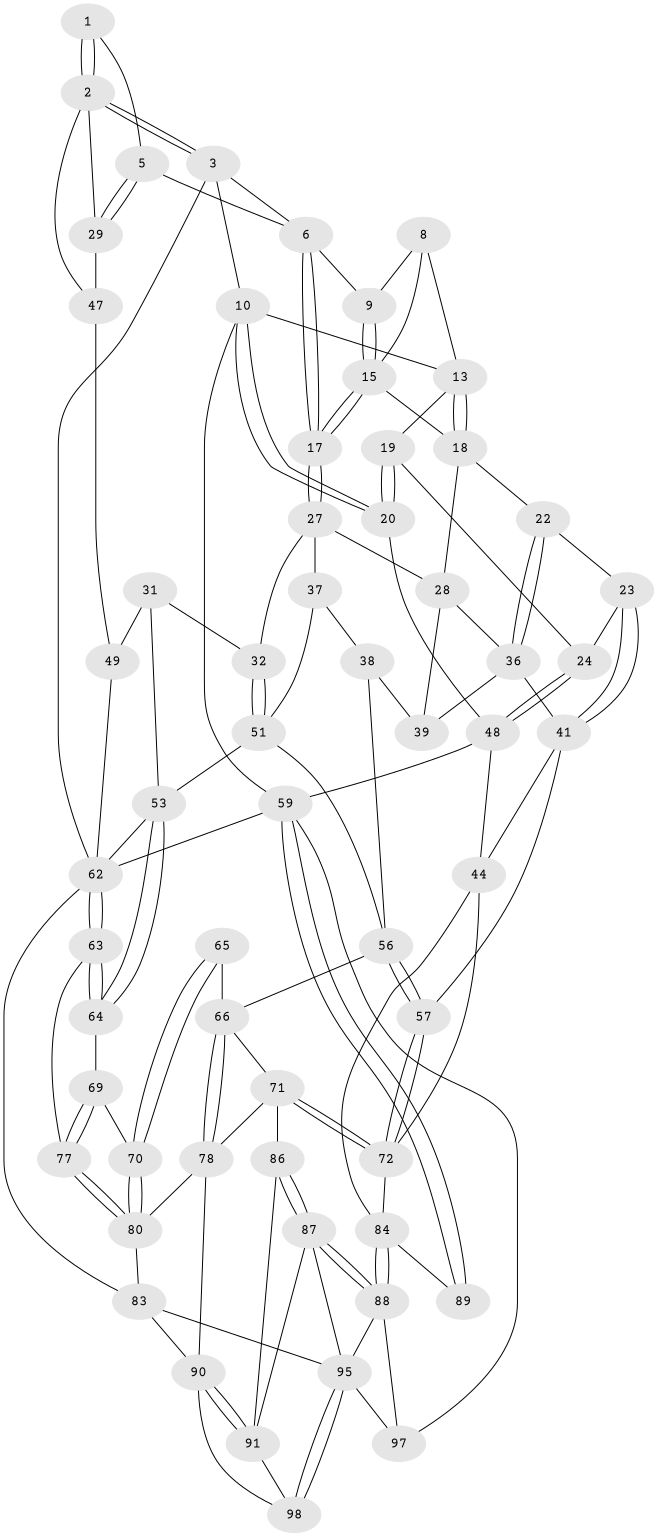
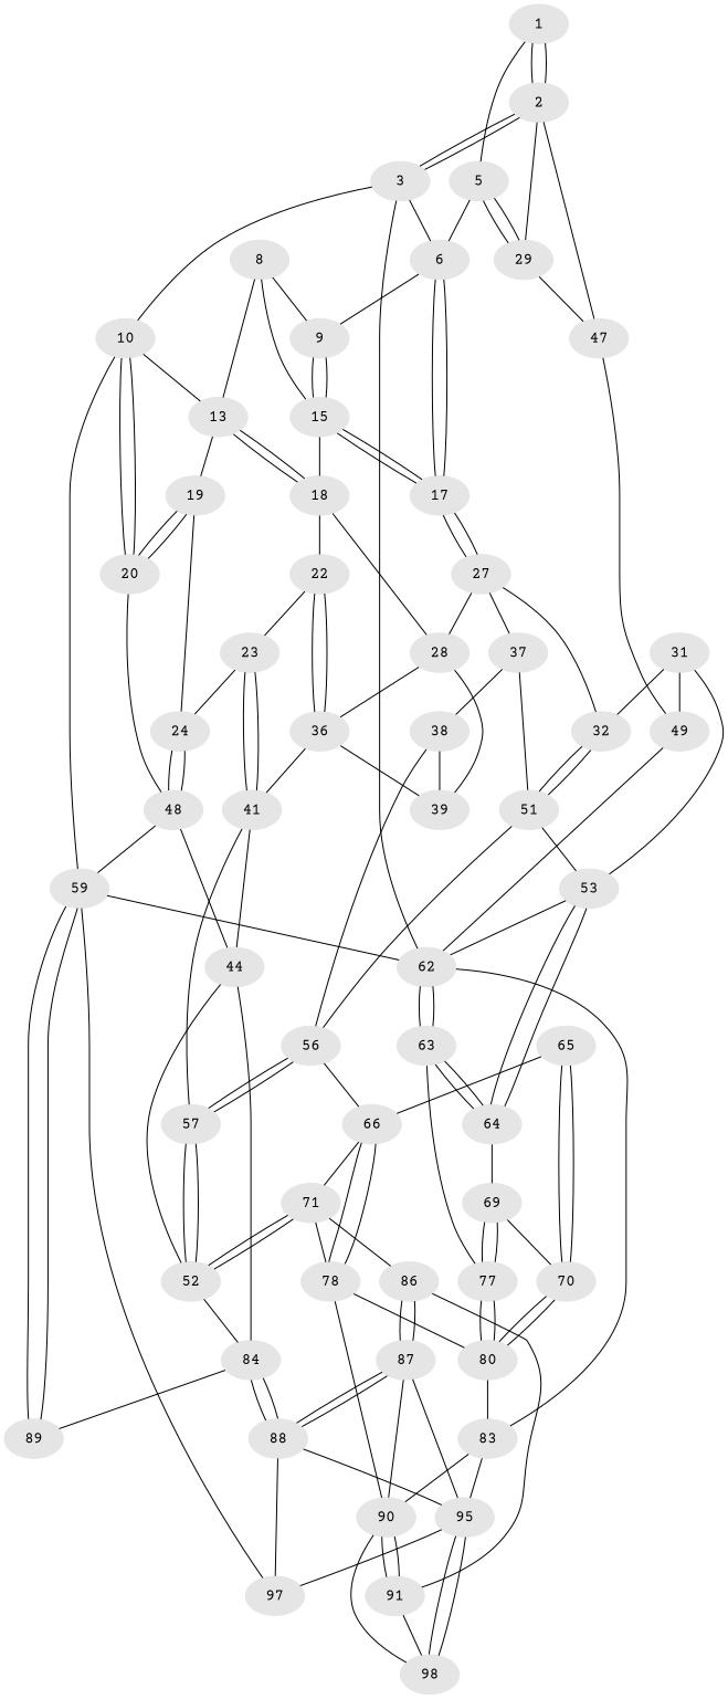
  graph {
    fontname="Courier Prime"
    node [color=gray90 fontname="Courier Prime" style=filled]
    edge [fontname="Courier Prime"]
    2 [super="+34"]
    1
    5
    3 [super="+4"]
    29 [super="+30"]
    47 [super="+48"]
    6 [super="+7"]
    10 [super="+11"]
    62 [super="+73"]
    49 [super="+61"]
    9
    17
    13 [super="+14"]
    20 [super="+26"]
    59 [super="+60"]
    63 [super="+74"]
    83 [super="+100"]
    15 [super="+16"]
    27 [super="+33"]
    8 [super="+12"]
    18 [super="+21"]
    19 [super="+25"]
    n23 [label=48 super="+45"]
    89
    97
    22
    28 [super="+35"]
    24
    32
    37
    23
    36 [super="+40"]
    39 [super="+46"]
    44 [super="+76"]
    41 [super="+43"]
    57
    51 [super="+52"]
    38 [super="+55"]
    31 [super="+50"]
    53 [super="+54"]
    64 [super="+68"]
    56 [super="+58"]
    66 [super="+67"]
-   72 [super="+75"]
+   72 [super="+75" label=52]
    84 [super="+85"]
    88 [super="+94"]
    69
    65
    70
    71 [super="+79"]
    78 [super="+82"]
    77
    90 [super="+99"]
    95 [super="+96"]
    80 [super="+81"]
    86
    87 [super="+93"]
    91 [super="+92"]
    98
    2 -- 3
    2 -- 3
    2 -- 29
    2 -- 47
    1 -- 2
    1 -- 2
    1 -- 5
    5 -- 29
    5 -- 29
    5 -- 6
    3 -- 6
    3 -- 10
    3 -- 62
    29 -- 47
    47 -- 49 [weight=2]
    6 -- 9
    6 -- 17
    6 -- 17
    10 -- 13
    10 -- 20
    10 -- 20
    10 -- 59
    62 -- 63
    62 -- 63
    62 -- 83
    49 -- 62
    9 -- 15
    9 -- 15
    17 -- 27
    17 -- 27
    13 -- 18
    13 -- 18
    13 -- 19
    20 -- n23
    59 -- 62
    59 -- 89
    59 -- 89
    59 -- 97
    63 -- 64 [weight=2]
    63 -- 64
    63 -- 77
    83 -- 90
    83 -- 95
    15 -- 17
    15 -- 17
    15 -- 18
    27 -- 28
    27 -- 32
    27 -- 37
    8 -- 9
    8 -- 13
    8 -- 15
    18 -- 22
    18 -- 28
    19 -- 20 [weight=2]
    19 -- 20
    19 -- 24
    n23 -- 59
    n23 -- 44
    22 -- 23
    22 -- 36
    22 -- 36
    28 -- 36
    28 -- 39
    24 -- n23
    24 -- n23
    32 -- 51
    32 -- 51
    37 -- 51
    37 -- 38
    23 -- 24
    23 -- 41
    23 -- 41
    36 -- 39
    36 -- 41
    44 -- 72
    44 -- 84
    41 -- 44
    41 -- 57
    57 -- 72
    57 -- 72
    51 -- 53
    51 -- 56
    38 -- 39 [weight=2]
    38 -- 56
    31 -- 49
    31 -- 32
    31 -- 53
    53 -- 62
    53 -- 64
    53 -- 64
    64 -- 69
    56 -- 57
    56 -- 57
    56 -- 66
    66 -- 71
    66 -- 78
    66 -- 78
    72 -- 84
    84 -- 89
    84 -- 88
    84 -- 88
    88 -- 97
    88 -- 95
    69 -- 70
    69 -- 77
    69 -- 77
    65 -- 66
    65 -- 70
    65 -- 70
    70 -- 80
    70 -- 80
    71 -- 72
    71 -- 72
    71 -- 78
    71 -- 86
    78 -- 90
    78 -- 80
    77 -- 80
    77 -- 80
    90 -- 91
    90 -- 91
    90 -- 98
    95 -- 97
    95 -- 98
    95 -- 98
    80 -- 83
    86 -- 87
    86 -- 87
    86 -- 91
    87 -- 88
    87 -- 88
    87 -- 95
-   87 -- 91
+   87 -- 90
    91 -- 98
  }
